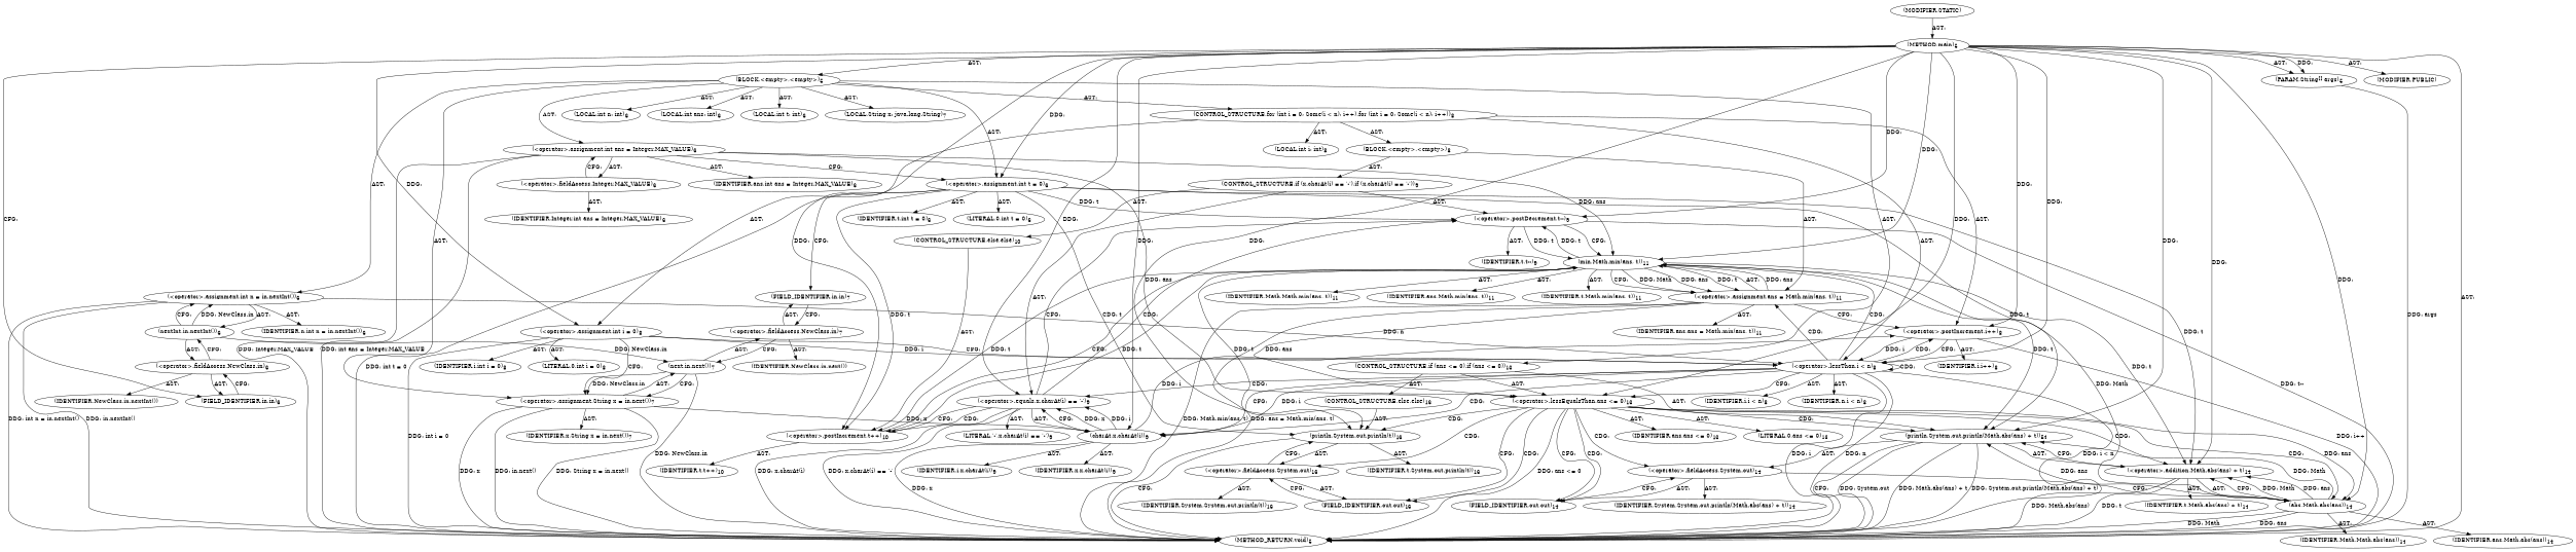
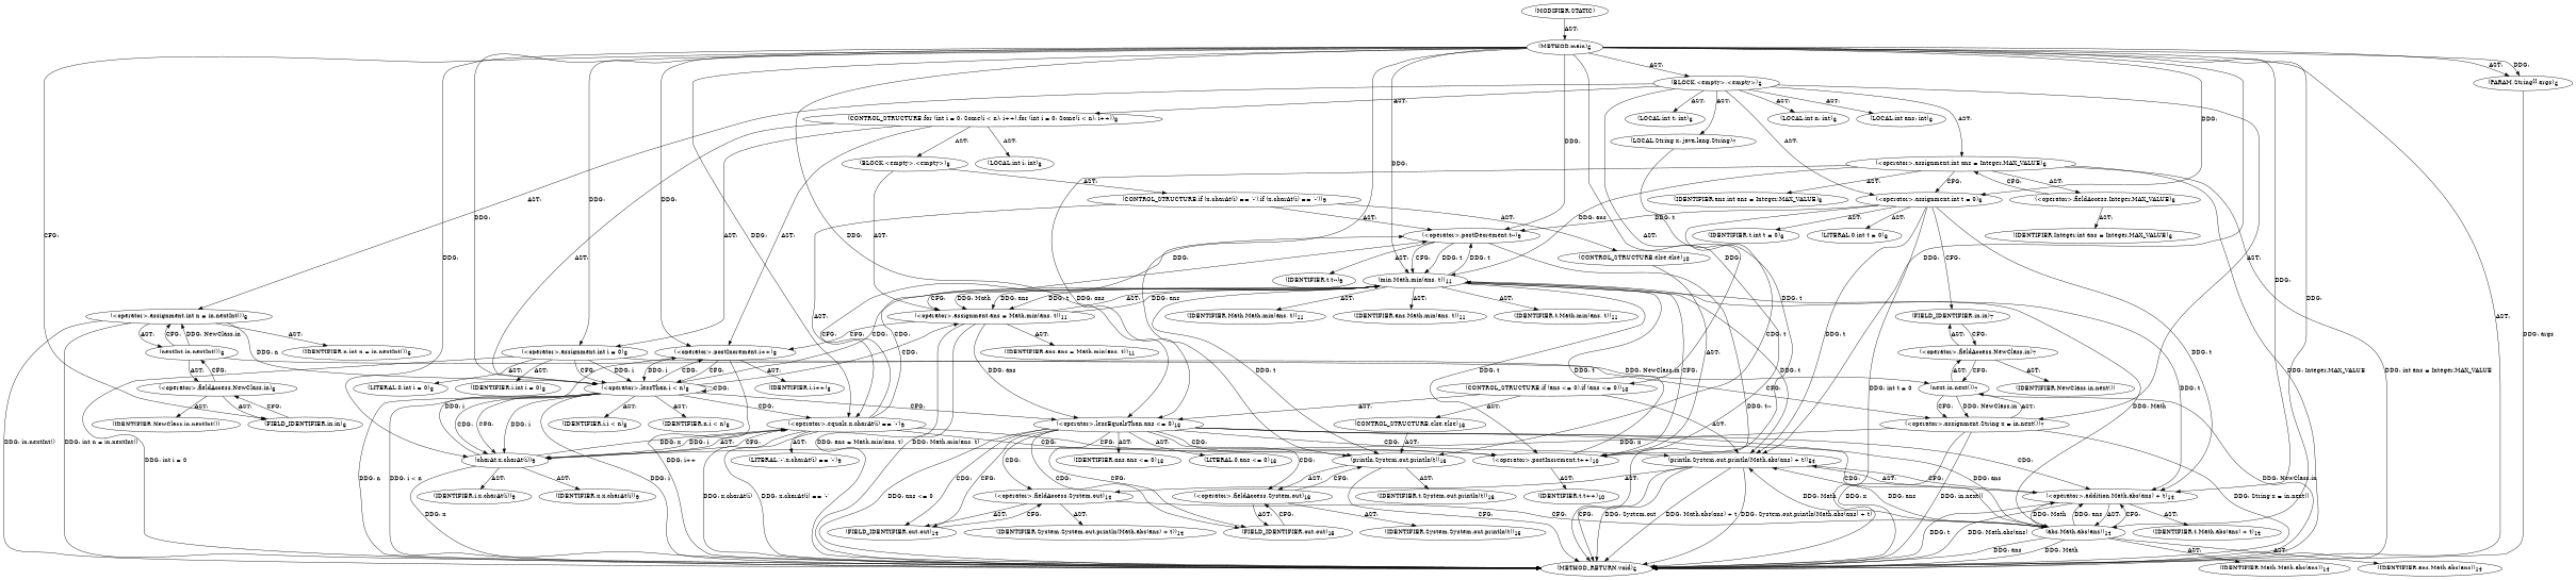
  digraph {
    n1 [label=<(METHOD,main)<SUB>5</SUB>>]
    n2 [label=<(PARAM,String[] args)<SUB>5</SUB>>]
    n3 [label=<(BLOCK,&lt;empty&gt;,&lt;empty&gt;)<SUB>5</SUB>>]
    n4 [label=<(FIELD_IDENTIFIER,in,in)<SUB>6</SUB>>]
    n5 [label=<(&lt;operator&gt;.assignment,int t = 0)<SUB>6</SUB>>]
    n6 [label=<(&lt;operator&gt;.assignment,int i = 0)<SUB>8</SUB>>]
    n7 [label=<(&lt;operator&gt;.lessThan,i &lt; n)<SUB>8</SUB>>]
    n8 [label=<(&lt;operator&gt;.postIncrement,i++)<SUB>8</SUB>>]
    n9 [label=<(&lt;operator&gt;.equals,x.charAt(i) == '-')<SUB>9</SUB>>]
    n10 [label=<(charAt,x.charAt(i))<SUB>9</SUB>>]
    n11 [label=<(&lt;operator&gt;.postDecrement,t--)<SUB>9</SUB>>]
    n12 [label=<(&lt;operator&gt;.postIncrement,t++)<SUB>10</SUB>>]
    n13 [label=<(min,Math.min(ans, t))<SUB>11</SUB>>]
    n14 [label=<(&lt;operator&gt;.lessEqualsThan,ans &lt;= 0)<SUB>13</SUB>>]
    n15 [label=<(println,System.out.println(Math.abs(ans) + t))<SUB>54</SUB>>]
    n16 [label=<(&lt;operator&gt;.addition,Math.abs(ans) + t)<SUB>14</SUB>>]
    n17 [label=<(abs,Math.abs(ans))<SUB>14</SUB>>]
    n18 [label=<(println,System.out.println(t))<SUB>16</SUB>>]
-   n19 [label=<(MODIFIER,PUBLIC)>]
    n20 [label=<(METHOD_RETURN,void)<SUB>5</SUB>>]
    n21 [label=<(LOCAL,int n: int)<SUB>6</SUB>>]
    n22 [label=<(LOCAL,int ans: int)<SUB>6</SUB>>]
    n23 [label=<(LOCAL,int t: int)<SUB>6</SUB>>]
    n24 [label=<(&lt;operator&gt;.assignment,int n = in.nextInt())<SUB>6</SUB>>]
    n25 [label=<(&lt;operator&gt;.assignment,int ans = Integer.MAX_VALUE)<SUB>6</SUB>>]
    n26 [label=<(LOCAL,String x: java.lang.String)<SUB>7</SUB>>]
    n27 [label=<(&lt;operator&gt;.assignment,String x = in.next())<SUB>7</SUB>>]
    n28 [label=<(CONTROL_STRUCTURE,for (int i = 0; Some(i &lt; n); i++),for (int i = 0; Some(i &lt; n); i++))<SUB>8</SUB>>]
    n29 [label=<(CONTROL_STRUCTURE,if (ans &lt;= 0),if (ans &lt;= 0))<SUB>13</SUB>>]
    n30 [label=<(&lt;operator&gt;.fieldAccess,NewClass.in)<SUB>6</SUB>>]
    n31 [label=<(IDENTIFIER,t,int t = 0)<SUB>6</SUB>>]
    n32 [label=<(LITERAL,0,int t = 0)<SUB>6</SUB>>]
    n33 [label=<(FIELD_IDENTIFIER,in,in)<SUB>7</SUB>>]
    n34 [label=<(IDENTIFIER,i,int i = 0)<SUB>8</SUB>>]
    n35 [label=<(LITERAL,0,int i = 0)<SUB>8</SUB>>]
    n36 [label=<(IDENTIFIER,i,i &lt; n)<SUB>8</SUB>>]
    n37 [label=<(IDENTIFIER,n,i &lt; n)<SUB>8</SUB>>]
    n38 [label=<(&lt;operator&gt;.assignment,ans = Math.min(ans, t))<SUB>11</SUB>>]
    n39 [label=<(IDENTIFIER,i,i++)<SUB>8</SUB>>]
    n40 [label=<(LITERAL,'-',x.charAt(i) == '-')<SUB>9</SUB>>]
    n41 [label=<(IDENTIFIER,x,x.charAt(i))<SUB>9</SUB>>]
    n42 [label=<(IDENTIFIER,i,x.charAt(i))<SUB>9</SUB>>]
    n43 [label=<(IDENTIFIER,t,t--)<SUB>9</SUB>>]
    n44 [label=<(IDENTIFIER,t,t++)<SUB>10</SUB>>]
    n45 [label=<(IDENTIFIER,Math,Math.min(ans, t))<SUB>11</SUB>>]
    n46 [label=<(IDENTIFIER,ans,Math.min(ans, t))<SUB>11</SUB>>]
    n47 [label=<(IDENTIFIER,t,Math.min(ans, t))<SUB>11</SUB>>]
    n48 [label=<(IDENTIFIER,ans,ans &lt;= 0)<SUB>13</SUB>>]
    n49 [label=<(LITERAL,0,ans &lt;= 0)<SUB>13</SUB>>]
    n50 [label=<(&lt;operator&gt;.fieldAccess,System.out)<SUB>14</SUB>>]
    n51 [label=<(FIELD_IDENTIFIER,out,out)<SUB>14</SUB>>]
    n52 [label=<(&lt;operator&gt;.fieldAccess,System.out)<SUB>16</SUB>>]
    n53 [label=<(FIELD_IDENTIFIER,out,out)<SUB>16</SUB>>]
    n54 [label=<(IDENTIFIER,t,Math.abs(ans) + t)<SUB>14</SUB>>]
    n55 [label=<(IDENTIFIER,Math,Math.abs(ans))<SUB>14</SUB>>]
    n56 [label=<(IDENTIFIER,ans,Math.abs(ans))<SUB>14</SUB>>]
    n57 [label=<(IDENTIFIER,t,System.out.println(t))<SUB>16</SUB>>]
    n58 [label=<(MODIFIER,STATIC)>]
    n59 [label=<(IDENTIFIER,n,int n = in.nextInt())<SUB>6</SUB>>]
    n60 [label=<(nextInt,in.nextInt())<SUB>6</SUB>>]
    n61 [label=<(IDENTIFIER,ans,int ans = Integer.MAX_VALUE)<SUB>6</SUB>>]
    n62 [label=<(&lt;operator&gt;.fieldAccess,Integer.MAX_VALUE)<SUB>6</SUB>>]
    n63 [label=<(next,in.next())<SUB>7</SUB>>]
-   n64 [label=<(IDENTIFIER,x,String x = in.next())<SUB>7</SUB>>]
    n65 [label=<(LOCAL,int i: int)<SUB>8</SUB>>]
    n66 [label=<(BLOCK,&lt;empty&gt;,&lt;empty&gt;)<SUB>8</SUB>>]
    n67 [label=<(CONTROL_STRUCTURE,else,else)<SUB>16</SUB>>]
    n68 [label=<(IDENTIFIER,NewClass,in.nextInt())>]
    n69 [label=<(&lt;operator&gt;.fieldAccess,NewClass.in)<SUB>7</SUB>>]
    n70 [label=<(IDENTIFIER,Integer,int ans = Integer.MAX_VALUE)<SUB>6</SUB>>]
    n71 [label=<(IDENTIFIER,NewClass,in.next())>]
    n72 [label=<(CONTROL_STRUCTURE,if (x.charAt(i) == '-'),if (x.charAt(i) == '-'))<SUB>9</SUB>>]
    n73 [label=<(IDENTIFIER,ans,ans = Math.min(ans, t))<SUB>11</SUB>>]
    n74 [label=<(CONTROL_STRUCTURE,else,else)<SUB>10</SUB>>]
    n75 [label=<(IDENTIFIER,System,System.out.println(Math.abs(ans) + t))<SUB>14</SUB>>]
    n76 [label=<(IDENTIFIER,System,System.out.println(t))<SUB>16</SUB>>]
    n1 -> n2 [label="AST: "]
    n1 -> n2 [label="DDG: "]
    n1 -> n3 [label="AST: "]
    n1 -> n4 [label="CFG: "]
    n1 -> n5 [label="DDG: "]
    n1 -> n6 [label="DDG: "]
    n1 -> n7 [label="DDG: "]
    n1 -> n8 [label="DDG: "]
    n1 -> n9 [label="DDG: "]
    n1 -> n10 [label="DDG: "]
    n1 -> n11 [label="DDG: "]
    n1 -> n12 [label="DDG: "]
    n1 -> n13 [label="DDG: "]
    n1 -> n14 [label="DDG: "]
    n1 -> n15 [label="DDG: "]
    n1 -> n16 [label="DDG: "]
    n1 -> n17 [label="DDG: "]
    n1 -> n18 [label="DDG: "]
-   n1 -> n19 [label="AST: "]
    n1 -> n20 [label="AST: "]
    n2 -> n20 [label="DDG: args"]
    n3 -> n5 [label="AST: "]
    n3 -> n21 [label="AST: "]
    n3 -> n22 [label="AST: "]
    n3 -> n23 [label="AST: "]
    n3 -> n24 [label="AST: "]
    n3 -> n25 [label="AST: "]
    n3 -> n26 [label="AST: "]
    n3 -> n27 [label="AST: "]
    n3 -> n28 [label="AST: "]
    n3 -> n29 [label="AST: "]
    n4 -> n30 [label="CFG: "]
    n5 -> n11 [label="DDG: t"]
-   n5 -> n12 [label="DDG: t"]
+   n26 -> n12 [label="DDG: t"]
    n5 -> n15 [label="DDG: t"]
    n5 -> n16 [label="DDG: t"]
    n5 -> n18 [label="CDG: t"]
    n5 -> n20 [label="DDG: int t = 0"]
    n5 -> n31 [label="AST: "]
    n5 -> n32 [label="AST: "]
    n5 -> n33 [label="CFG: "]
    n6 -> n7 [label="CFG: "]
    n6 -> n7 [label="DDG: i"]
    n6 -> n20 [label="DDG: int i = 0"]
    n6 -> n27 [label="CFG: "]
    n6 -> n34 [label="AST: "]
    n6 -> n35 [label="AST: "]
    n7 -> n7 [label="CDG: "]
    n7 -> n8 [label="CDG: "]
    n7 -> n9 [label="CDG: "]
    n7 -> n10 [label="CFG: "]
    n7 -> n10 [label="DDG: i"]
    n7 -> n10 [label="CDG: "]
    n7 -> n13 [label="CDG: "]
    n7 -> n14 [label="CFG: "]
    n7 -> n20 [label="DDG: i"]
    n7 -> n20 [label="DDG: n"]
    n7 -> n20 [label="DDG: i &lt; n"]
    n7 -> n36 [label="AST: "]
    n7 -> n37 [label="AST: "]
    n7 -> n38 [label="CDG: "]
    n8 -> n7 [label="CFG: "]
    n8 -> n7 [label="DDG: i"]
    n8 -> n20 [label="DDG: i++"]
    n8 -> n39 [label="AST: "]
    n9 -> n10 [label="AST: "]
    n9 -> n11 [label="CFG: "]
    n9 -> n11 [label="CDG: "]
    n9 -> n12 [label="CFG: "]
    n9 -> n12 [label="CDG: "]
    n9 -> n20 [label="DDG: x.charAt(i)"]
    n9 -> n20 [label="DDG: x.charAt(i) == '-'"]
    n9 -> n40 [label="AST: "]
    n10 -> n8 [label="DDG: i"]
    n10 -> n9 [label="CFG: "]
    n10 -> n9 [label="DDG: x"]
    n10 -> n9 [label="DDG: i"]
    n10 -> n20 [label="DDG: x"]
    n10 -> n41 [label="AST: "]
    n10 -> n42 [label="AST: "]
    n11 -> n13 [label="CFG: "]
    n11 -> n13 [label="DDG: t"]
    n11 -> n20 [label="DDG: t--"]
    n11 -> n43 [label="AST: "]
    n12 -> n13 [label="CFG: "]
    n12 -> n13 [label="DDG: t"]
    n12 -> n44 [label="AST: "]
    n13 -> n11 [label="DDG: t"]
    n13 -> n12 [label="DDG: t"]
    n13 -> n15 [label="DDG: t"]
    n13 -> n16 [label="DDG: t"]
    n13 -> n17 [label="DDG: Math"]
    n13 -> n18 [label="DDG: t"]
    n13 -> n38 [label="CFG: "]
    n13 -> n38 [label="DDG: Math"]
    n13 -> n38 [label="DDG: ans"]
    n13 -> n38 [label="DDG: t"]
    n13 -> n45 [label="AST: "]
    n13 -> n46 [label="AST: "]
    n13 -> n47 [label="AST: "]
    n14 -> n15 [label="CDG: "]
    n14 -> n16 [label="CDG: "]
    n14 -> n17 [label="DDG: ans"]
    n14 -> n17 [label="CDG: "]
    n14 -> n18 [label="CDG: "]
    n14 -> n20 [label="DDG: ans &lt;= 0"]
    n14 -> n48 [label="AST: "]
    n14 -> n49 [label="AST: "]
    n14 -> n50 [label="CDG: "]
    n14 -> n51 [label="CFG: "]
    n14 -> n51 [label="CDG: "]
    n14 -> n52 [label="CDG: "]
    n14 -> n53 [label="CFG: "]
    n14 -> n53 [label="CDG: "]
    n15 -> n16 [label="AST: "]
    n15 -> n20 [label="CFG: "]
    n15 -> n20 [label="DDG: System.out"]
    n15 -> n20 [label="DDG: Math.abs(ans) + t"]
    n15 -> n20 [label="DDG: System.out.println(Math.abs(ans) + t)"]
    n15 -> n50 [label="AST: "]
    n16 -> n15 [label="CFG: "]
    n16 -> n17 [label="AST: "]
    n16 -> n20 [label="DDG: Math.abs(ans)"]
    n16 -> n20 [label="DDG: t"]
    n16 -> n54 [label="AST: "]
    n17 -> n15 [label="DDG: Math"]
    n17 -> n15 [label="DDG: ans"]
    n17 -> n16 [label="CFG: "]
    n17 -> n16 [label="DDG: Math"]
    n17 -> n16 [label="DDG: ans"]
    n17 -> n20 [label="DDG: Math"]
    n17 -> n20 [label="DDG: ans"]
    n17 -> n55 [label="AST: "]
    n17 -> n56 [label="AST: "]
    n18 -> n20 [label="CFG: "]
    n18 -> n52 [label="AST: "]
    n18 -> n57 [label="AST: "]
    n24 -> n7 [label="DDG: n"]
    n24 -> n20 [label="DDG: in.nextInt()"]
    n24 -> n20 [label="DDG: int n = in.nextInt()"]
    n24 -> n59 [label="AST: "]
    n24 -> n60 [label="AST: "]
    n25 -> n5 [label="CFG: "]
    n25 -> n13 [label="DDG: ans"]
    n25 -> n14 [label="DDG: ans"]
    n25 -> n20 [label="DDG: Integer.MAX_VALUE"]
    n25 -> n20 [label="DDG: int ans = Integer.MAX_VALUE"]
    n25 -> n61 [label="AST: "]
    n25 -> n62 [label="AST: "]
    n27 -> n10 [label="DDG: x"]
    n27 -> n20 [label="DDG: x"]
    n27 -> n20 [label="DDG: in.next()"]
    n27 -> n20 [label="DDG: String x = in.next()"]
    n27 -> n63 [label="AST: "]
-   n27 -> n64 [label="AST: "]
    n28 -> n6 [label="AST: "]
    n28 -> n7 [label="AST: "]
    n28 -> n8 [label="AST: "]
    n28 -> n65 [label="AST: "]
    n28 -> n66 [label="AST: "]
    n29 -> n14 [label="AST: "]
    n29 -> n15 [label="AST: "]
    n29 -> n67 [label="AST: "]
    n30 -> n4 [label="AST: "]
    n30 -> n60 [label="CFG: "]
    n30 -> n68 [label="AST: "]
    n33 -> n69 [label="CFG: "]
    n38 -> n8 [label="CFG: "]
    n38 -> n13 [label="AST: "]
    n38 -> n13 [label="DDG: ans"]
    n38 -> n14 [label="DDG: ans"]
    n38 -> n20 [label="DDG: Math.min(ans, t)"]
    n38 -> n20 [label="DDG: ans = Math.min(ans, t)"]
    n38 -> n73 [label="AST: "]
    n50 -> n17 [label="CFG: "]
    n50 -> n51 [label="AST: "]
    n50 -> n75 [label="AST: "]
    n51 -> n50 [label="CFG: "]
    n52 -> n18 [label="CFG: "]
    n52 -> n53 [label="AST: "]
    n52 -> n76 [label="AST: "]
    n53 -> n52 [label="CFG: "]
    n58 -> n1 [label="AST: "]
    n60 -> n24 [label="CFG: "]
    n60 -> n24 [label="DDG: NewClass.in"]
    n60 -> n30 [label="AST: "]
    n60 -> n63 [label="DDG: NewClass.in"]
    n62 -> n25 [label="CFG: "]
    n62 -> n70 [label="AST: "]
    n63 -> n20 [label="DDG: NewClass.in"]
    n63 -> n27 [label="CFG: "]
    n63 -> n27 [label="DDG: NewClass.in"]
    n63 -> n69 [label="AST: "]
    n66 -> n38 [label="AST: "]
    n66 -> n72 [label="AST: "]
    n67 -> n18 [label="AST: "]
    n69 -> n33 [label="AST: "]
    n69 -> n63 [label="CFG: "]
    n69 -> n71 [label="AST: "]
    n72 -> n9 [label="AST: "]
    n72 -> n11 [label="AST: "]
    n72 -> n74 [label="AST: "]
    n74 -> n12 [label="AST: "]
  }
